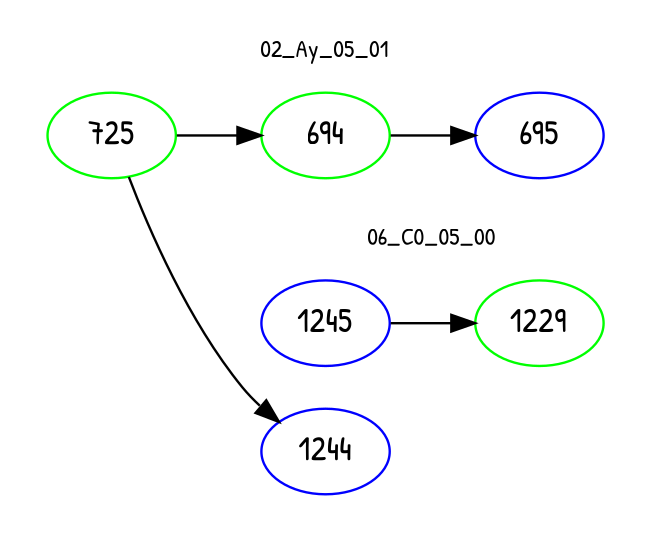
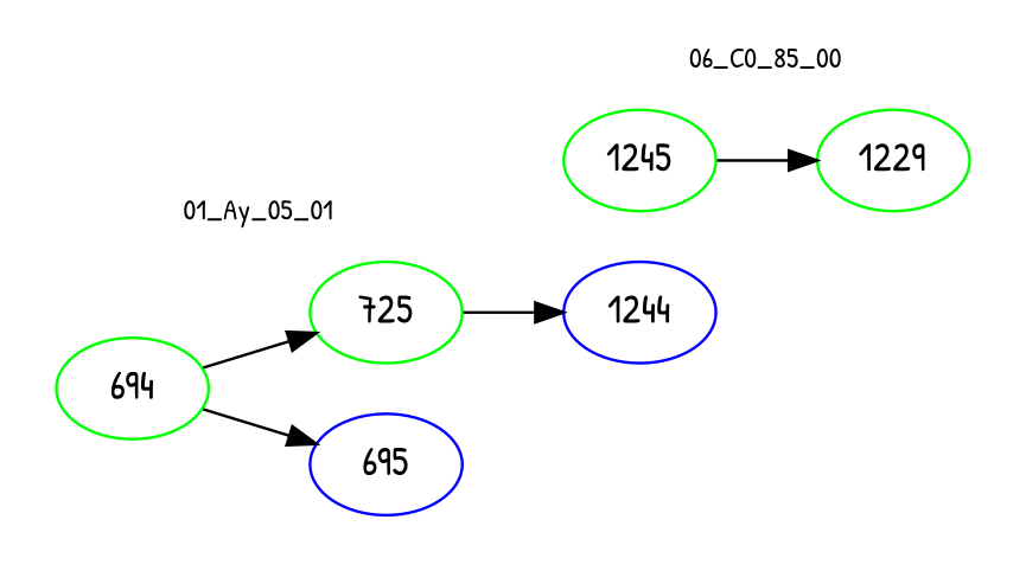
  digraph {
    fontname="Patrick Hand"
    rankdir=LR
    node [color=green fontname="Patrick Hand"]
    edge [color=black fontname="Patrick Hand"]
    n1 [label=694]
    n2 [color=blue label=695]
    n3 [label=725]
-   n4 [color=blue label=1245]
+   n4 [label=1245]
    n5 [label=1229]
    n6 [color=blue label=1244]
    subgraph cluster_1 {
      color=white
      fontsize=10
-     label="02_Ay_05_01"
+     label="01_Ay_05_01"
      n1
      n2
      n3
    }
    subgraph cluster_2 {
      color=white
      fontsize=10
-     label="06_C0_05_00"
+     label="06_C0_85_00"
      n4
      n5
      n6
    }
    n1 -> n2
-   n3 -> n1
+   n1 -> n3
    n3 -> n6
    n4 -> n5
  }
